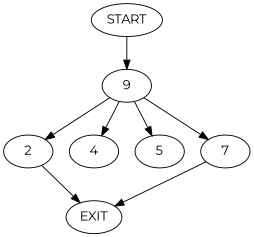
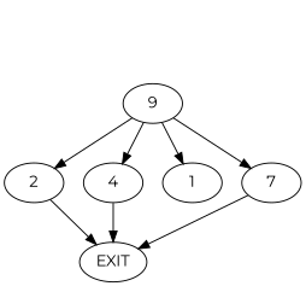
  digraph {
    fontname=Montserrat
    node [fontname=Montserrat]
    edge [fontname=Montserrat]
-   n1 [label=START]
    n2 [label=9]
    2
    4
-   5
+   5 [label=1]
    n6 [label=7]
    n7 [label=EXIT]
-   n1 -> n2
    n2 -> 2
    n2 -> 4
    n2 -> 5
    n2 -> n6
    2 -> n7
+   4 -> n7
    n6 -> n7
  }
